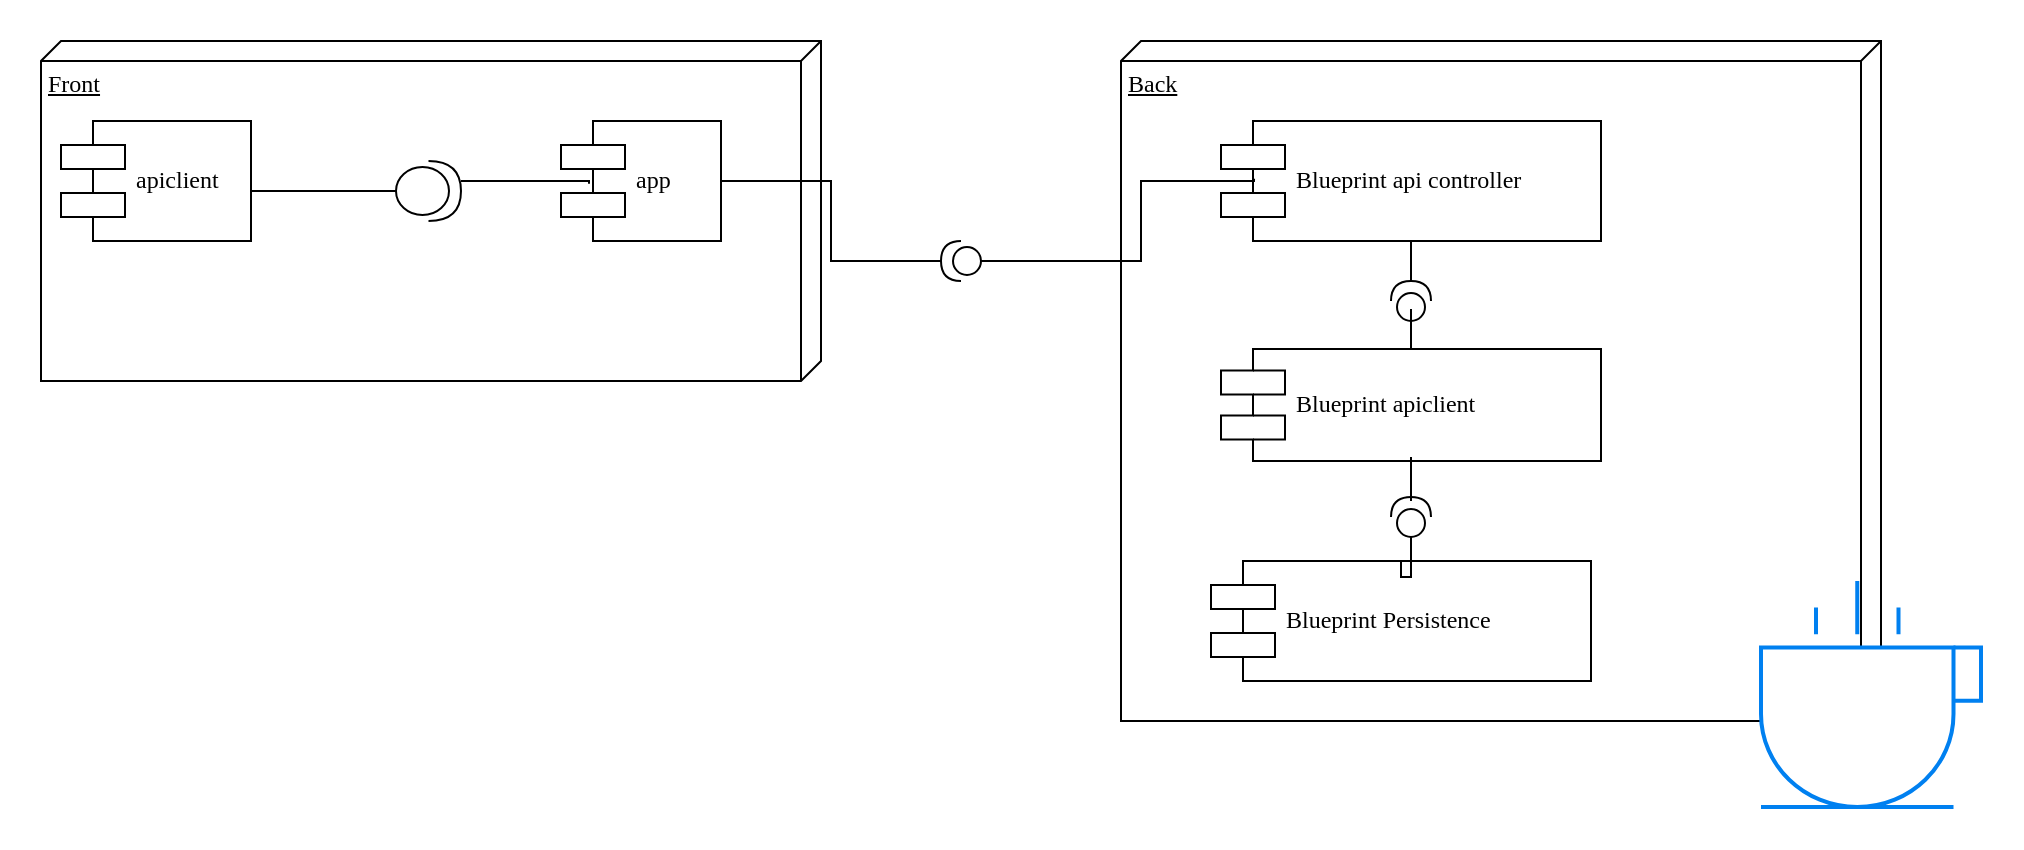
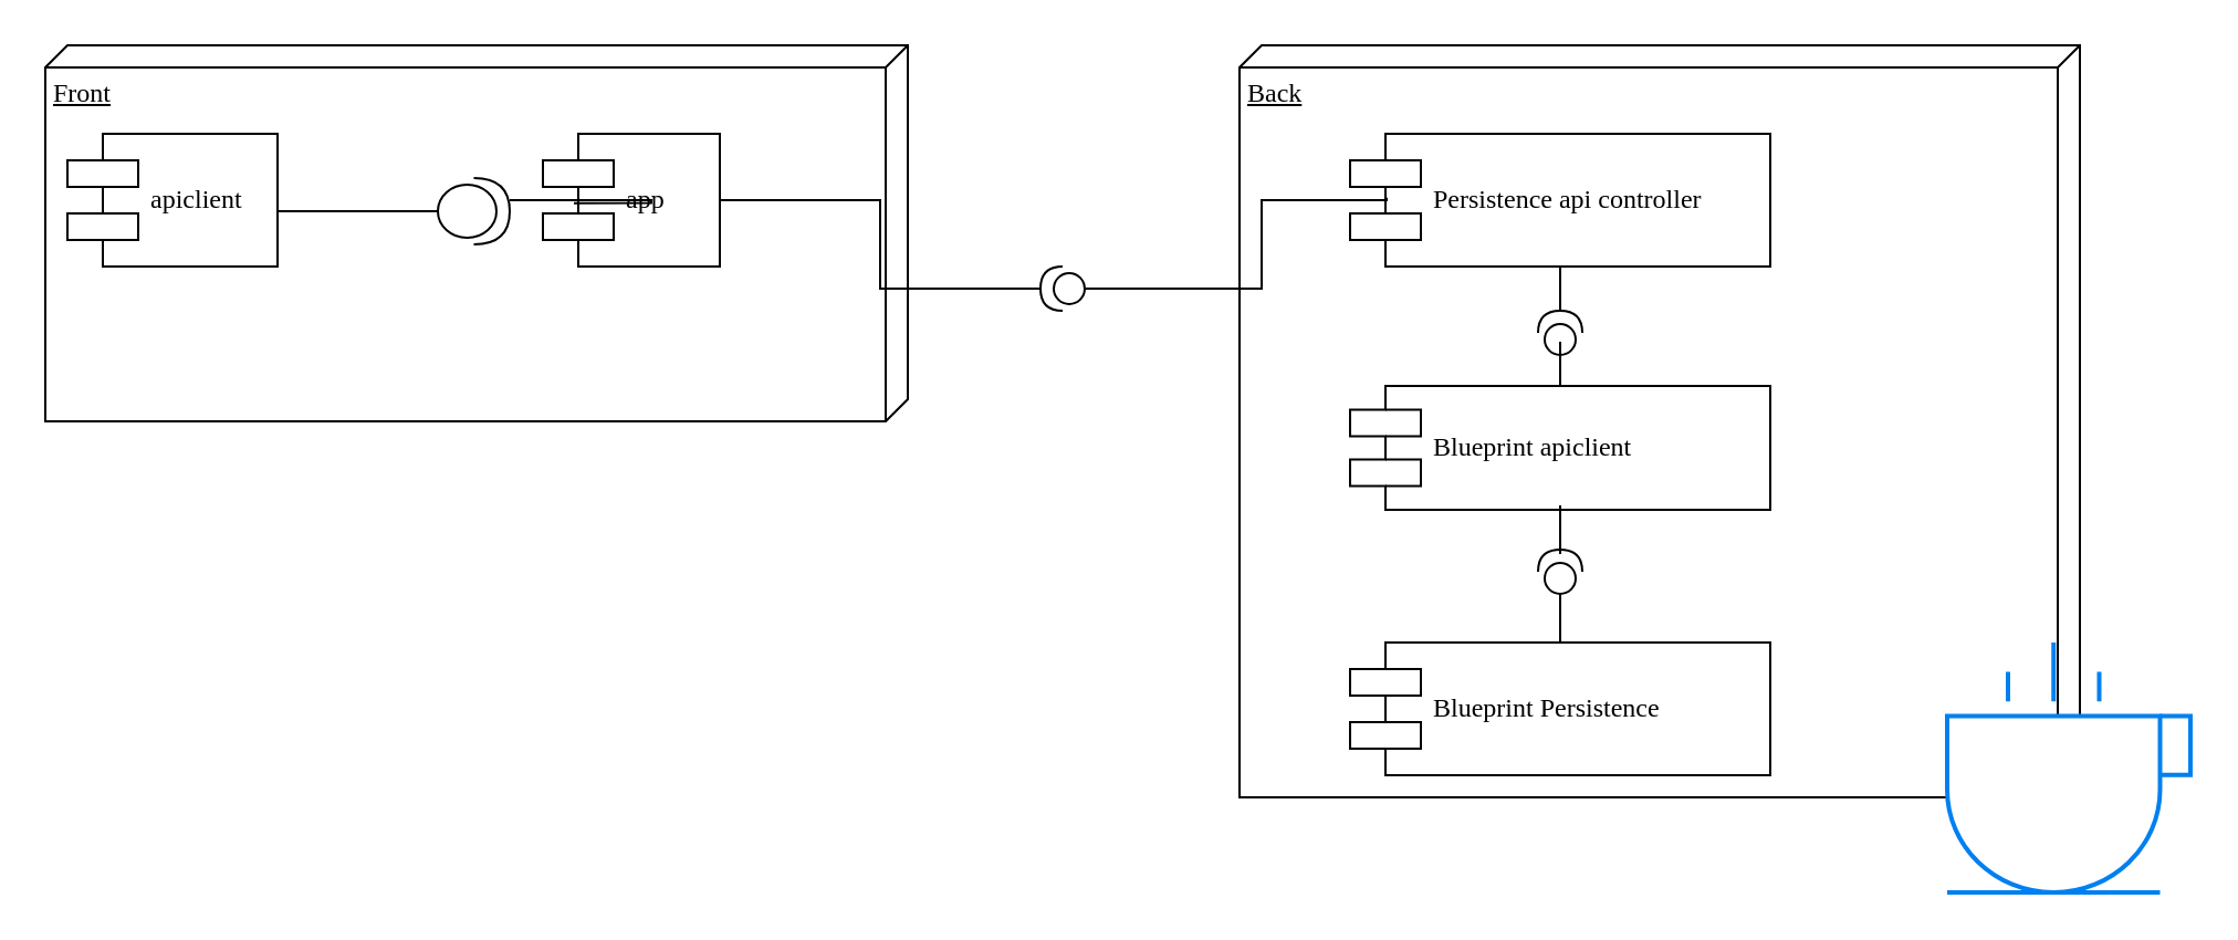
  <mxCell id="0" />
  <mxCell id="1" parent="0" />
  <mxCell id="2" value="Front" style="verticalAlign=top;align=left;spacingTop=8;spacingLeft=2;spacingRight=12;shape=cube;size=10;direction=south;fontStyle=4;html=1;rounded=0;shadow=0;comic=0;labelBackgroundColor=none;strokeWidth=1;fontFamily=Verdana;fontSize=12" parent="1" vertex="1"><mxGeometry x="20" y="20" width="390" height="170" as="geometry" /></mxCell>
  <mxCell id="3" value="Back&lt;br&gt;" style="verticalAlign=top;align=left;spacingTop=8;spacingLeft=2;spacingRight=12;shape=cube;size=10;direction=south;fontStyle=4;html=1;rounded=0;shadow=0;comic=0;labelBackgroundColor=none;strokeWidth=1;fontFamily=Verdana;fontSize=12" parent="1" vertex="1"><mxGeometry x="560" y="20" width="380" height="340" as="geometry" /></mxCell>
  <mxCell id="4" style="edgeStyle=orthogonalEdgeStyle;rounded=0;orthogonalLoop=1;jettySize=auto;html=1;entryX=1;entryY=0.5;entryDx=0;entryDy=0;entryPerimeter=0;strokeColor=default;endArrow=none;endFill=0;" edge="1" parent="1" source="5" target="11"><mxGeometry relative="1" as="geometry" /></mxCell>
- <mxCell id="5" value="app" style="shape=component;align=left;spacingLeft=36;rounded=0;shadow=0;comic=0;labelBackgroundColor=none;strokeWidth=1;fontFamily=Verdana;fontSize=12;html=1;" parent="1" vertex="1"><mxGeometry x="280" y="60" width="80" height="60" as="geometry" /></mxCell>
+ <mxCell id="5" value="app" style="shape=component;align=left;spacingLeft=36;rounded=0;shadow=0;comic=0;labelBackgroundColor=none;strokeWidth=1;fontFamily=Verdana;fontSize=12;html=1;" parent="1" vertex="1"><mxGeometry x="245" y="60" width="80" height="60" as="geometry" /></mxCell>
  <mxCell id="6" style="edgeStyle=orthogonalEdgeStyle;rounded=0;orthogonalLoop=1;jettySize=auto;html=1;strokeColor=default;endArrow=none;endFill=0;" edge="1" parent="1" source="7" target="18"><mxGeometry relative="1" as="geometry"><Array as="points"><mxPoint x="160" y="95" /><mxPoint x="160" y="95" /></Array></mxGeometry></mxCell>
  <mxCell id="7" value="apiclient" style="shape=component;align=left;spacingLeft=36;rounded=0;shadow=0;comic=0;labelBackgroundColor=none;strokeWidth=1;fontFamily=Verdana;fontSize=12;html=1;" vertex="1" parent="1"><mxGeometry x="30" y="60" width="95" height="60" as="geometry" /></mxCell>
  <mxCell id="8" value="" style="shape=image;html=1;verticalAlign=top;verticalLabelPosition=bottom;labelBackgroundColor=#ffffff;imageAspect=0;aspect=fixed;image=https://cdn4.iconfinder.com/data/icons/file-extension-3/115/eps_extension_file_name-27-128.png" vertex="1" parent="1"><mxGeometry x="330" y="140" width="128" height="128" as="geometry" /></mxCell>
  <mxCell id="9" value="" style="html=1;verticalLabelPosition=bottom;align=center;labelBackgroundColor=#ffffff;verticalAlign=top;strokeWidth=2;strokeColor=#0080F0;shadow=0;dashed=0;shape=mxgraph.ios7.icons.cup;" vertex="1" parent="1"><mxGeometry x="880" y="290" width="110" height="113" as="geometry" /></mxCell>
- <mxCell id="10" value="Blueprint api controller" style="shape=component;align=left;spacingLeft=36;rounded=0;shadow=0;comic=0;labelBackgroundColor=none;strokeWidth=1;fontFamily=Verdana;fontSize=12;html=1;" vertex="1" parent="1"><mxGeometry x="610" y="60" width="190" height="60" as="geometry" /></mxCell>
+ <mxCell id="10" value="Persistence api controller" style="shape=component;align=left;spacingLeft=36;rounded=0;shadow=0;comic=0;labelBackgroundColor=none;strokeWidth=1;fontFamily=Verdana;fontSize=12;html=1;" vertex="1" parent="1"><mxGeometry x="610" y="60" width="190" height="60" as="geometry" /></mxCell>
  <mxCell id="11" value="" style="shape=providedRequiredInterface;html=1;verticalLabelPosition=bottom;sketch=0;direction=west;" vertex="1" parent="1"><mxGeometry x="470" y="120" width="20" height="20" as="geometry" /></mxCell>
  <mxCell id="12" style="edgeStyle=orthogonalEdgeStyle;rounded=0;orthogonalLoop=1;jettySize=auto;html=1;entryX=0;entryY=0.5;entryDx=0;entryDy=0;entryPerimeter=0;strokeColor=default;endArrow=none;endFill=0;exitX=0.087;exitY=0.481;exitDx=0;exitDy=0;exitPerimeter=0;" edge="1" parent="1" source="10" target="11"><mxGeometry relative="1" as="geometry"><mxPoint x="370" y="100" as="sourcePoint" /><mxPoint x="480" y="140" as="targetPoint" /><Array as="points"><mxPoint x="627" y="90" /><mxPoint x="570" y="90" /><mxPoint x="570" y="130" /></Array></mxGeometry></mxCell>
  <mxCell id="13" style="edgeStyle=orthogonalEdgeStyle;rounded=0;orthogonalLoop=1;jettySize=auto;html=1;entryX=0.5;entryY=1;entryDx=0;entryDy=0;strokeColor=default;endArrow=none;endFill=0;" edge="1" parent="1" source="14" target="10"><mxGeometry relative="1" as="geometry" /></mxCell>
  <mxCell id="14" value="" style="shape=providedRequiredInterface;html=1;verticalLabelPosition=bottom;sketch=0;direction=north;" vertex="1" parent="1"><mxGeometry x="695" y="140" width="20" height="20" as="geometry" /></mxCell>
  <mxCell id="15" style="edgeStyle=orthogonalEdgeStyle;rounded=0;orthogonalLoop=1;jettySize=auto;html=1;strokeColor=default;endArrow=none;endFill=0;" edge="1" parent="1" source="16"><mxGeometry relative="1" as="geometry"><mxPoint x="705" y="170" as="targetPoint" /></mxGeometry></mxCell>
  <mxCell id="16" value="Blueprint apiclient" style="shape=component;align=left;spacingLeft=36;rounded=0;shadow=0;comic=0;labelBackgroundColor=none;strokeWidth=1;fontFamily=Verdana;fontSize=12;html=1;" vertex="1" parent="1"><mxGeometry x="610" y="174" width="190" height="56" as="geometry" /></mxCell>
  <mxCell id="17" style="edgeStyle=orthogonalEdgeStyle;rounded=0;orthogonalLoop=1;jettySize=auto;html=1;entryX=0.175;entryY=0.522;entryDx=0;entryDy=0;entryPerimeter=0;strokeColor=default;endArrow=none;endFill=0;" edge="1" parent="1" source="18" target="5"><mxGeometry relative="1" as="geometry"><Array as="points"><mxPoint x="294" y="90" /></Array></mxGeometry></mxCell>
  <mxCell id="18" value="" style="shape=providedRequiredInterface;html=1;verticalLabelPosition=bottom;sketch=0;direction=east;" vertex="1" parent="1"><mxGeometry x="197.5" y="80" width="32.5" height="30" as="geometry" /></mxCell>
- <mxCell id="19" value="Blueprint Persistence" style="shape=component;align=left;spacingLeft=36;rounded=0;shadow=0;comic=0;labelBackgroundColor=none;strokeWidth=1;fontFamily=Verdana;fontSize=12;html=1;" vertex="1" parent="1"><mxGeometry x="605" y="280" width="190" height="60" as="geometry" /></mxCell>
+ <mxCell id="19" value="Blueprint Persistence" style="shape=component;align=left;spacingLeft=36;rounded=0;shadow=0;comic=0;labelBackgroundColor=none;strokeWidth=1;fontFamily=Verdana;fontSize=12;html=1;" vertex="1" parent="1"><mxGeometry x="610" y="290" width="190" height="60" as="geometry" /></mxCell>
  <mxCell id="20" style="edgeStyle=orthogonalEdgeStyle;rounded=0;orthogonalLoop=1;jettySize=auto;html=1;entryX=0.5;entryY=0;entryDx=0;entryDy=0;strokeColor=default;endArrow=none;endFill=0;" edge="1" parent="1" source="22" target="19"><mxGeometry relative="1" as="geometry" /></mxCell>
  <mxCell id="21" style="edgeStyle=orthogonalEdgeStyle;rounded=0;orthogonalLoop=1;jettySize=auto;html=1;entryX=0.5;entryY=1;entryDx=0;entryDy=0;strokeColor=default;endArrow=none;endFill=0;" edge="1" parent="1" source="22" target="16"><mxGeometry relative="1" as="geometry" /></mxCell>
  <mxCell id="22" value="" style="shape=providedRequiredInterface;html=1;verticalLabelPosition=bottom;sketch=0;direction=north;" vertex="1" parent="1"><mxGeometry x="695" y="248" width="20" height="20" as="geometry" /></mxCell>
